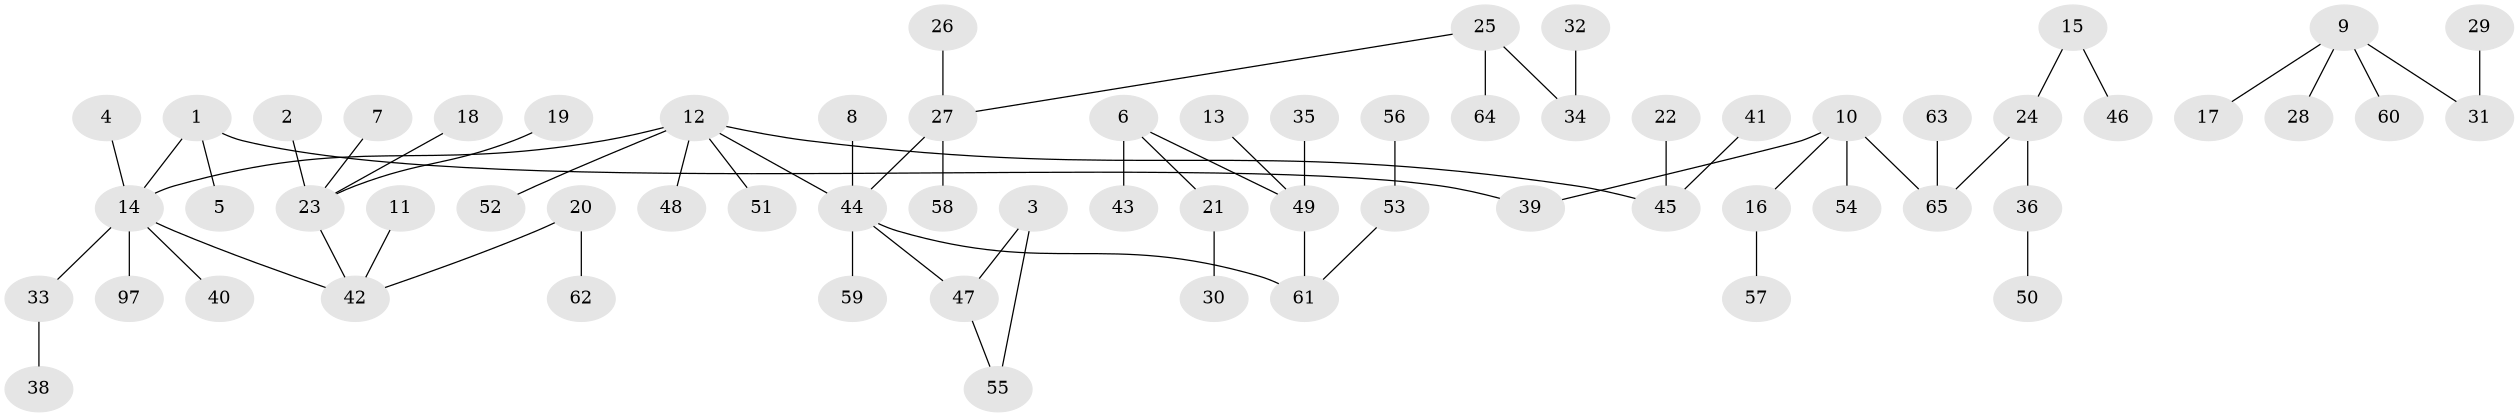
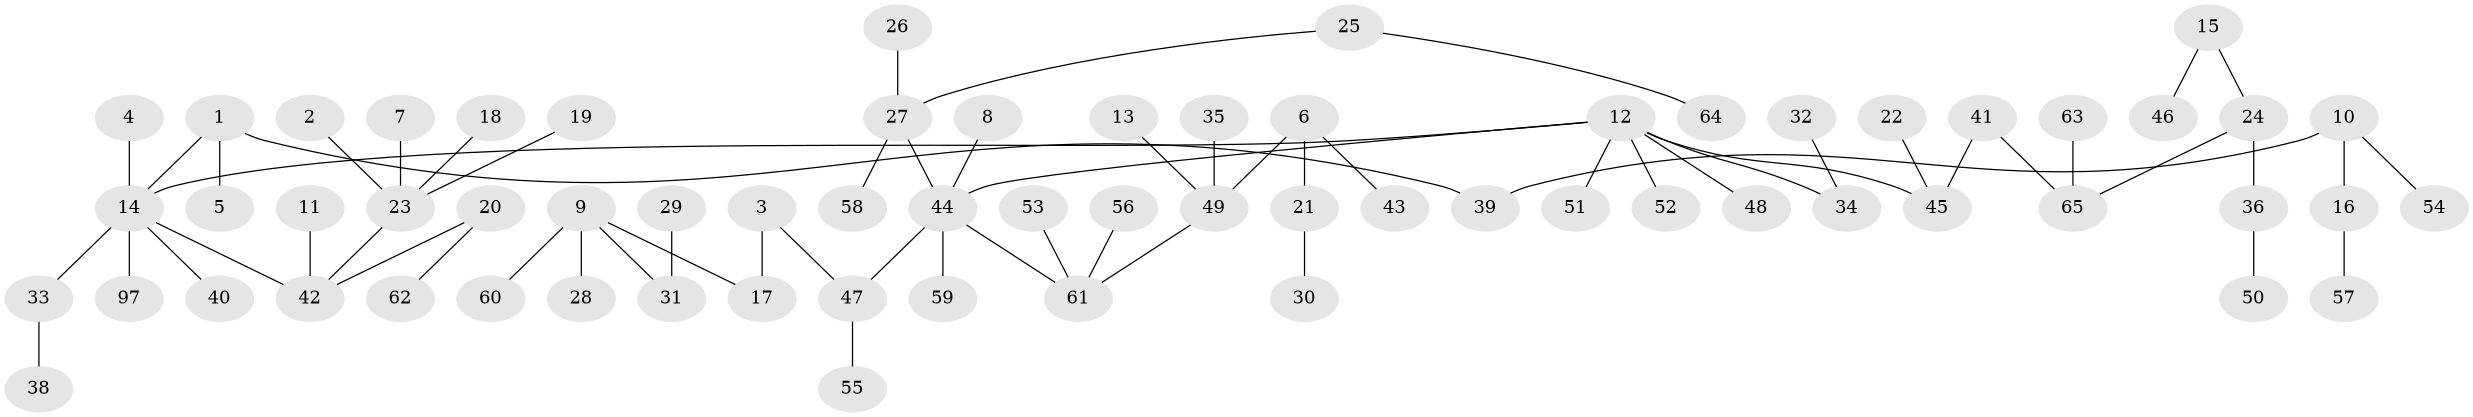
  graph {
    node [color=gray90 style=filled]
    edge [weight=1.0]
    1
    5
    14
    39
    42
    33
    n7 [label=97]
    40
    2
    23
    3
    17
    47
    55
    4
    6
    21
    43
    49
    30
    61
    7
    8
    44
    59
    9
    28
    31
    60
    10
    16
    54
    65
    57
    11
    12
    45
    48
    51
    52
    13
    38
    15
    24
    46
    36
    18
    19
    20
    62
    22
    50
    25
    27
    34
    64
    58
    26
    29
    32
    35
    41
    53
    56
    63
    1 -- 5
    1 -- 14
    1 -- 39
    14 -- 42
    14 -- 33
    14 -- n7
    14 -- 40
    33 -- 38
    2 -- 23
    23 -- 42
-   3 -- 55
+   3 -- 17
    3 -- 47
    47 -- 55
    4 -- 14
    6 -- 21
    6 -- 43
    6 -- 49
    21 -- 30
    49 -- 61
    7 -- 23
    8 -- 44
    44 -- 47
    44 -- 61
    44 -- 59
    9 -- 17
    9 -- 28
    9 -- 31
    9 -- 60
    10 -- 39
    10 -- 16
    10 -- 54
-   10 -- 65
+   41 -- 65
    16 -- 57
    11 -- 42
    12 -- 14
    12 -- 44
    12 -- 45
    12 -- 48
    12 -- 51
    12 -- 52
    13 -- 49
    15 -- 24
    15 -- 46
    24 -- 65
    24 -- 36
    36 -- 50
    18 -- 23
    19 -- 23
    20 -- 42
    20 -- 62
    22 -- 45
    25 -- 27
-   25 -- 34
+   12 -- 34
    25 -- 64
    27 -- 44
    27 -- 58
    26 -- 27
    29 -- 31
    32 -- 34
    35 -- 49
    41 -- 45
    53 -- 61
-   56 -- 53
+   56 -- 61
    63 -- 65
  }
